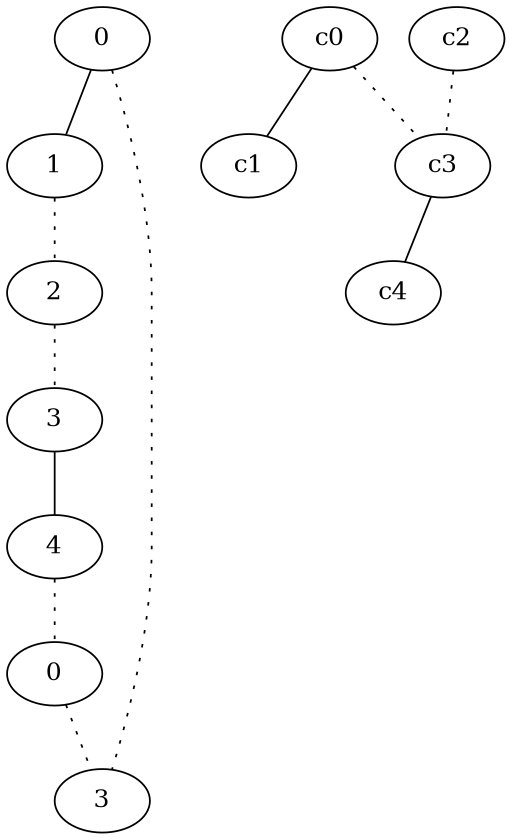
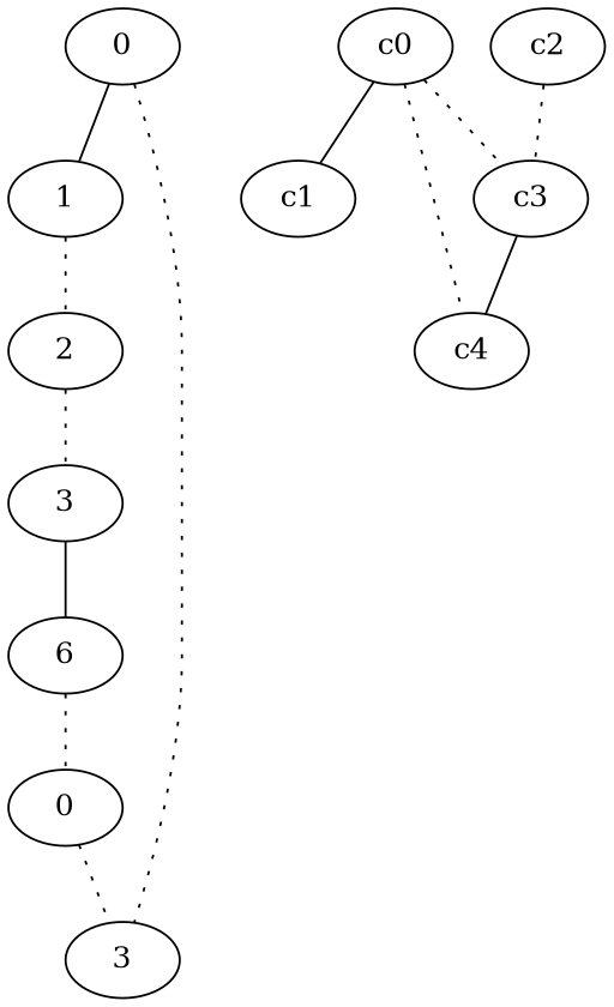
  graph {
    fontname="DejaVu Serif"
    node [fontname="DejaVu Serif"]
    edge [fontname="DejaVu Serif" style=dotted]
    n1 [label=0]
    n2 [label=1]
    n3 [label=3]
    n4 [label=2]
    n5 [label=3]
-   n6 [label=4]
+   n6 [label=6]
    n7 [label=0]
    c0
    c1
    c3
    c4
    c2
    n1 -- n2 [style=""]
    n1 -- n3
    n2 -- n4
    n4 -- n5
    n5 -- n6 [style=""]
    n6 -- n7
    n7 -- n3
    c0 -- c1 [style=""]
    c0 -- c3
+   c0 -- c4
    c3 -- c4 [style=""]
    c2 -- c3
  }
